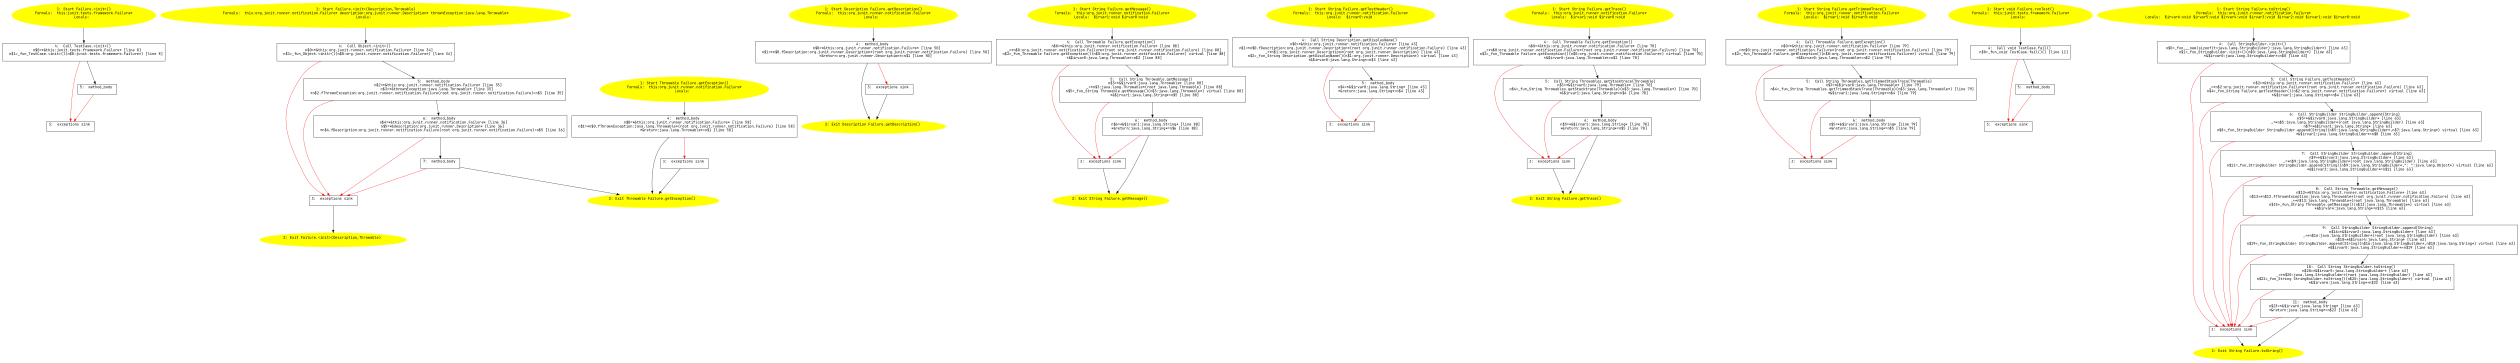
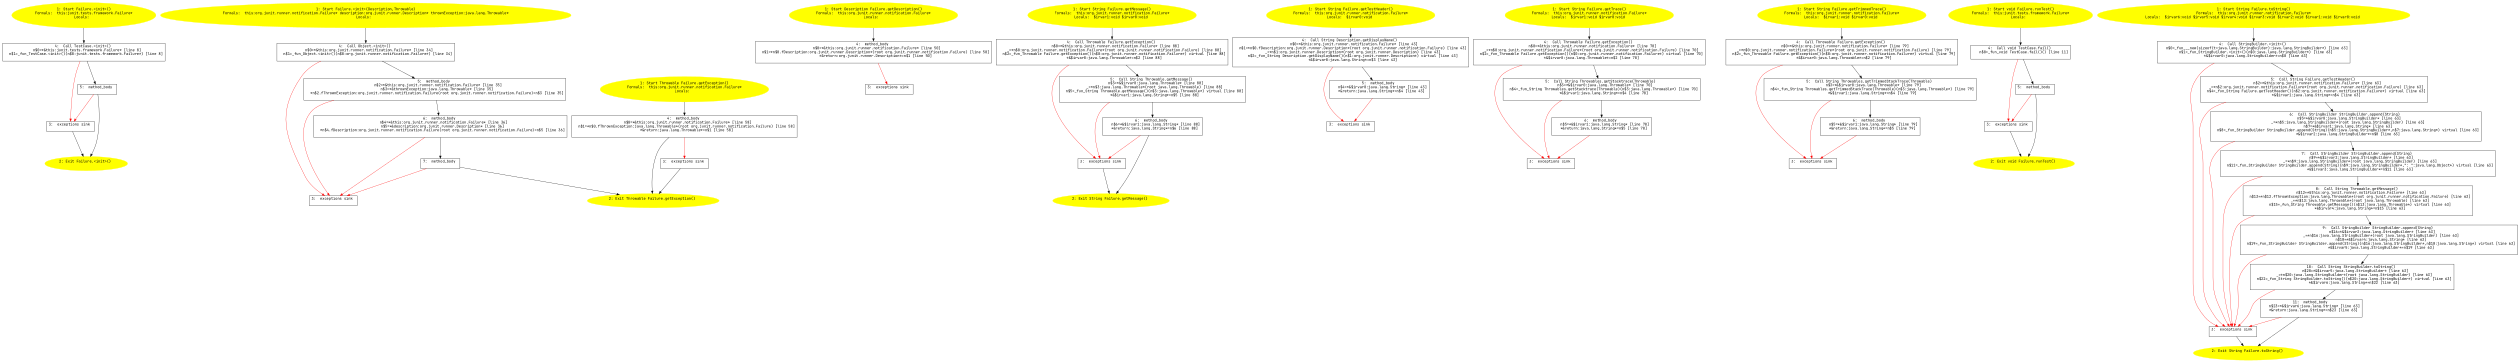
  digraph {
    fontname="JetBrains Mono"
    node [fontname="JetBrains Mono" shape=box]
    edge [fontname="JetBrains Mono"]
    n1 [color=yellow label="1: Start Failure.<init>()\nFormals:  this:junit.tests.framework.Failure*\nLocals:  \n  " style=filled shape=""]
    n2 [label="4:  Call TestCase.<init>() \n   n$0=*&this:junit.tests.framework.Failure* [line 8]\n  n$1=_fun_TestCase.<init>()(n$0:junit.tests.framework.Failure*) [line 8]\n "]
    n3 [label="3:  exceptions sink \n  "]
    n4 [label="5:  method_body \n  "]
+   n5 [color=yellow label="2: Exit Failure.<init>() \n  " style=filled shape=""]
    n6 [color=yellow label="1: Start Failure.<init>(Description,Throwable)\nFormals:  this:org.junit.runner.notification.Failure* description:org.junit.runner.Description* thrownException:java.lang.Throwable*\nLocals:  \n  " style=filled shape=""]
    n7 [label="4:  Call Object.<init>() \n   n$0=*&this:org.junit.runner.notification.Failure* [line 34]\n  n$1=_fun_Object.<init>()(n$0:org.junit.runner.notification.Failure*) [line 34]\n "]
    n8 [label="3:  exceptions sink \n  "]
    n9 [label="5:  method_body \n   n$2=*&this:org.junit.runner.notification.Failure* [line 35]\n  n$3=*&thrownException:java.lang.Throwable* [line 35]\n  *n$2.fThrownException:org.junit.runner.notification.Failure(root org.junit.runner.notification.Failure)=n$3 [line 35]\n "]
-   n10 [color=yellow label="2: Exit Failure.<init>(Description,Throwable) \n  " style=filled shape=""]
    n11 [label="6:  method_body \n   n$4=*&this:org.junit.runner.notification.Failure* [line 36]\n  n$5=*&description:org.junit.runner.Description* [line 36]\n  *n$4.fDescription:org.junit.runner.notification.Failure(root org.junit.runner.notification.Failure)=n$5 [line 36]\n "]
    n12 [label="7:  method_body \n  "]
    n13 [color=yellow label="2: Exit Throwable Failure.getException() \n  " style=filled shape=""]
    n14 [color=yellow label="1: Start Description Failure.getDescription()\nFormals:  this:org.junit.runner.notification.Failure*\nLocals:  \n  " style=filled shape=""]
    n15 [label="4:  method_body \n   n$0=*&this:org.junit.runner.notification.Failure* [line 50]\n  n$1=*n$0.fDescription:org.junit.runner.Description*(root org.junit.runner.notification.Failure) [line 50]\n  *&return:org.junit.runner.Description*=n$1 [line 50]\n "]
-   n16 [color=yellow label="2: Exit Description Failure.getDescription() \n  " style=filled shape=""]
    n17 [label="3:  exceptions sink \n  "]
    n18 [color=yellow label="1: Start Throwable Failure.getException()\nFormals:  this:org.junit.runner.notification.Failure*\nLocals:  \n  " style=filled shape=""]
    n19 [label="4:  method_body \n   n$0=*&this:org.junit.runner.notification.Failure* [line 58]\n  n$1=*n$0.fThrownException:java.lang.Throwable*(root org.junit.runner.notification.Failure) [line 58]\n  *&return:java.lang.Throwable*=n$1 [line 58]\n "]
    n20 [label="3:  exceptions sink \n  "]
    n21 [color=yellow label="1: Start String Failure.getMessage()\nFormals:  this:org.junit.runner.notification.Failure*\nLocals:  $irvar1:void $irvar0:void \n  " style=filled shape=""]
    n22 [label="4:  Call Throwable Failure.getException() \n   n$0=*&this:org.junit.runner.notification.Failure* [line 88]\n  _=*n$0:org.junit.runner.notification.Failure*(root org.junit.runner.notification.Failure) [line 88]\n  n$2=_fun_Throwable Failure.getException()(n$0:org.junit.runner.notification.Failure*) virtual [line 88]\n  *&$irvar0:java.lang.Throwable*=n$2 [line 88]\n "]
    n23 [label="3:  exceptions sink \n  "]
    n24 [label="5:  Call String Throwable.getMessage() \n   n$3=*&$irvar0:java.lang.Throwable* [line 88]\n  _=*n$3:java.lang.Throwable*(root java.lang.Throwable) [line 88]\n  n$5=_fun_String Throwable.getMessage()(n$3:java.lang.Throwable*) virtual [line 88]\n  *&$irvar1:java.lang.String*=n$5 [line 88]\n "]
    n25 [color=yellow label="2: Exit String Failure.getMessage() \n  " style=filled shape=""]
    n26 [label="6:  method_body \n   n$6=*&$irvar1:java.lang.String* [line 88]\n  *&return:java.lang.String*=n$6 [line 88]\n "]
    n27 [color=yellow label="1: Start String Failure.getTestHeader()\nFormals:  this:org.junit.runner.notification.Failure*\nLocals:  $irvar0:void \n  " style=filled shape=""]
    n28 [label="4:  Call String Description.getDisplayName() \n   n$0=*&this:org.junit.runner.notification.Failure* [line 43]\n  n$1=*n$0.fDescription:org.junit.runner.Description*(root org.junit.runner.notification.Failure) [line 43]\n  _=*n$1:org.junit.runner.Description*(root org.junit.runner.Description) [line 43]\n  n$3=_fun_String Description.getDisplayName()(n$1:org.junit.runner.Description*) virtual [line 43]\n  *&$irvar0:java.lang.String*=n$3 [line 43]\n "]
    n29 [label="3:  exceptions sink \n  "]
    n30 [label="5:  method_body \n   n$4=*&$irvar0:java.lang.String* [line 43]\n  *&return:java.lang.String*=n$4 [line 43]\n "]
    n31 [color=yellow label="1: Start String Failure.getTrace()\nFormals:  this:org.junit.runner.notification.Failure*\nLocals:  $irvar1:void $irvar0:void \n  " style=filled shape=""]
    n32 [label="4:  Call Throwable Failure.getException() \n   n$0=*&this:org.junit.runner.notification.Failure* [line 70]\n  _=*n$0:org.junit.runner.notification.Failure*(root org.junit.runner.notification.Failure) [line 70]\n  n$2=_fun_Throwable Failure.getException()(n$0:org.junit.runner.notification.Failure*) virtual [line 70]\n  *&$irvar0:java.lang.Throwable*=n$2 [line 70]\n "]
    n33 [label="3:  exceptions sink \n  "]
    n34 [label="5:  Call String Throwables.getStacktrace(Throwable) \n   n$3=*&$irvar0:java.lang.Throwable* [line 70]\n  n$4=_fun_String Throwables.getStacktrace(Throwable)(n$3:java.lang.Throwable*) [line 70]\n  *&$irvar1:java.lang.String*=n$4 [line 70]\n "]
-   n35 [color=yellow label="2: Exit String Failure.getTrace() \n  " style=filled shape=""]
    n36 [label="6:  method_body \n   n$5=*&$irvar1:java.lang.String* [line 70]\n  *&return:java.lang.String*=n$5 [line 70]\n "]
    n37 [color=yellow label="1: Start String Failure.getTrimmedTrace()\nFormals:  this:org.junit.runner.notification.Failure*\nLocals:  $irvar1:void $irvar0:void \n  " style=filled shape=""]
    n38 [label="4:  Call Throwable Failure.getException() \n   n$0=*&this:org.junit.runner.notification.Failure* [line 79]\n  _=*n$0:org.junit.runner.notification.Failure*(root org.junit.runner.notification.Failure) [line 79]\n  n$2=_fun_Throwable Failure.getException()(n$0:org.junit.runner.notification.Failure*) virtual [line 79]\n  *&$irvar0:java.lang.Throwable*=n$2 [line 79]\n "]
    n39 [label="3:  exceptions sink \n  "]
    n40 [label="5:  Call String Throwables.getTrimmedStackTrace(Throwable) \n   n$3=*&$irvar0:java.lang.Throwable* [line 79]\n  n$4=_fun_String Throwables.getTrimmedStackTrace(Throwable)(n$3:java.lang.Throwable*) [line 79]\n  *&$irvar1:java.lang.String*=n$4 [line 79]\n "]
    n41 [label="6:  method_body \n   n$5=*&$irvar1:java.lang.String* [line 79]\n  *&return:java.lang.String*=n$5 [line 79]\n "]
    n42 [color=yellow label="1: Start void Failure.runTest()\nFormals:  this:junit.tests.framework.Failure*\nLocals:  \n  " style=filled shape=""]
    n43 [label="4:  Call void TestCase.fail() \n   n$0=_fun_void TestCase.fail()() [line 11]\n "]
    n44 [label="3:  exceptions sink \n  "]
    n45 [label="5:  method_body \n  "]
+   n46 [color=yellow label="2: Exit void Failure.runTest() \n  " style=filled shape=""]
    n47 [color=yellow label="1: Start String Failure.toString()\nFormals:  this:org.junit.runner.notification.Failure*\nLocals:  $irvar6:void $irvar5:void $irvar4:void $irvar3:void $irvar2:void $irvar1:void $irvar0:void \n  " style=filled shape=""]
    n48 [label="4:  Call StringBuilder.<init>() \n   n$0=_fun___new(sizeof(t=java.lang.StringBuilder):java.lang.StringBuilder*) [line 63]\n  n$1=_fun_StringBuilder.<init>()(n$0:java.lang.StringBuilder*) [line 63]\n  *&$irvar0:java.lang.StringBuilder*=n$0 [line 63]\n "]
    n49 [label="3:  exceptions sink \n  "]
    n50 [label="5:  Call String Failure.getTestHeader() \n   n$2=*&this:org.junit.runner.notification.Failure* [line 63]\n  _=*n$2:org.junit.runner.notification.Failure*(root org.junit.runner.notification.Failure) [line 63]\n  n$4=_fun_String Failure.getTestHeader()(n$2:org.junit.runner.notification.Failure*) virtual [line 63]\n  *&$irvar1:java.lang.String*=n$4 [line 63]\n "]
    n51 [color=yellow label="2: Exit String Failure.toString() \n  " style=filled shape=""]
    n52 [label="6:  Call StringBuilder StringBuilder.append(String) \n   n$5=*&$irvar0:java.lang.StringBuilder* [line 63]\n  _=*n$5:java.lang.StringBuilder*(root java.lang.StringBuilder) [line 63]\n  n$7=*&$irvar1:java.lang.String* [line 63]\n  n$8=_fun_StringBuilder StringBuilder.append(String)(n$5:java.lang.StringBuilder*,n$7:java.lang.String*) virtual [line 63]\n  *&$irvar2:java.lang.StringBuilder*=n$8 [line 63]\n "]
    n53 [label="7:  Call StringBuilder StringBuilder.append(String) \n   n$9=*&$irvar2:java.lang.StringBuilder* [line 63]\n  _=*n$9:java.lang.StringBuilder*(root java.lang.StringBuilder) [line 63]\n  n$11=_fun_StringBuilder StringBuilder.append(String)(n$9:java.lang.StringBuilder*,\": \":java.lang.Object*) virtual [line 63]\n  *&$irvar3:java.lang.StringBuilder*=n$11 [line 63]\n "]
    n54 [label="8:  Call String Throwable.getMessage() \n   n$12=*&this:org.junit.runner.notification.Failure* [line 63]\n  n$13=*n$12.fThrownException:java.lang.Throwable*(root org.junit.runner.notification.Failure) [line 63]\n  _=*n$13:java.lang.Throwable*(root java.lang.Throwable) [line 63]\n  n$15=_fun_String Throwable.getMessage()(n$13:java.lang.Throwable*) virtual [line 63]\n  *&$irvar4:java.lang.String*=n$15 [line 63]\n "]
    n55 [label="9:  Call StringBuilder StringBuilder.append(String) \n   n$16=*&$irvar3:java.lang.StringBuilder* [line 63]\n  _=*n$16:java.lang.StringBuilder*(root java.lang.StringBuilder) [line 63]\n  n$18=*&$irvar4:java.lang.String* [line 63]\n  n$19=_fun_StringBuilder StringBuilder.append(String)(n$16:java.lang.StringBuilder*,n$18:java.lang.String*) virtual [line 63]\n  *&$irvar5:java.lang.StringBuilder*=n$19 [line 63]\n "]
    n56 [label="10:  Call String StringBuilder.toString() \n   n$20=*&$irvar5:java.lang.StringBuilder* [line 63]\n  _=*n$20:java.lang.StringBuilder*(root java.lang.StringBuilder) [line 63]\n  n$22=_fun_String StringBuilder.toString()(n$20:java.lang.StringBuilder*) virtual [line 63]\n  *&$irvar6:java.lang.String*=n$22 [line 63]\n "]
    n57 [label="11:  method_body \n   n$23=*&$irvar6:java.lang.String* [line 63]\n  *&return:java.lang.String*=n$23 [line 63]\n "]
    n1 -> n2
    n2 -> n3 [color=red]
    n2 -> n4
+   n3 -> n5
    n4 -> n3 [color=red]
+   n4 -> n5
    n6 -> n7
    n7 -> n8 [color=red]
    n7 -> n9
-   n8 -> n10
    n9 -> n8 [color=red]
    n9 -> n11
    n11 -> n8 [color=red]
    n11 -> n12
    n12 -> n8 [color=red]
    n12 -> n13
    n14 -> n15
-   n15 -> n16
    n15 -> n17 [color=red]
-   n17 -> n16
    n18 -> n19
    n19 -> n13
    n19 -> n20 [color=red]
    n20 -> n13
    n21 -> n22
    n22 -> n23 [color=red]
    n22 -> n24
    n23 -> n25
    n24 -> n23 [color=red]
    n24 -> n26
    n26 -> n23 [color=red]
    n26 -> n25
    n27 -> n28
    n28 -> n29 [color=red]
    n28 -> n30
    n30 -> n29 [color=red]
    n31 -> n32
    n32 -> n33 [color=red]
    n32 -> n34
-   n33 -> n35
    n34 -> n33 [color=red]
    n34 -> n36
    n36 -> n33 [color=red]
-   n36 -> n35
    n37 -> n38
    n38 -> n39 [color=red]
    n38 -> n40
    n40 -> n39 [color=red]
    n40 -> n41
    n41 -> n39 [color=red]
    n42 -> n43
    n43 -> n44 [color=red]
    n43 -> n45
+   n44 -> n46
    n45 -> n44 [color=red]
+   n45 -> n46
    n47 -> n48
    n48 -> n49 [color=red]
    n48 -> n50
    n49 -> n51
    n50 -> n49 [color=red]
    n50 -> n52
    n52 -> n49 [color=red]
    n52 -> n53
    n53 -> n49 [color=red]
    n53 -> n54
    n54 -> n49 [color=red]
    n54 -> n55
    n55 -> n49 [color=red]
    n55 -> n56
    n56 -> n49 [color=red]
    n56 -> n57
    n57 -> n49 [color=red]
    n57 -> n51
  }
